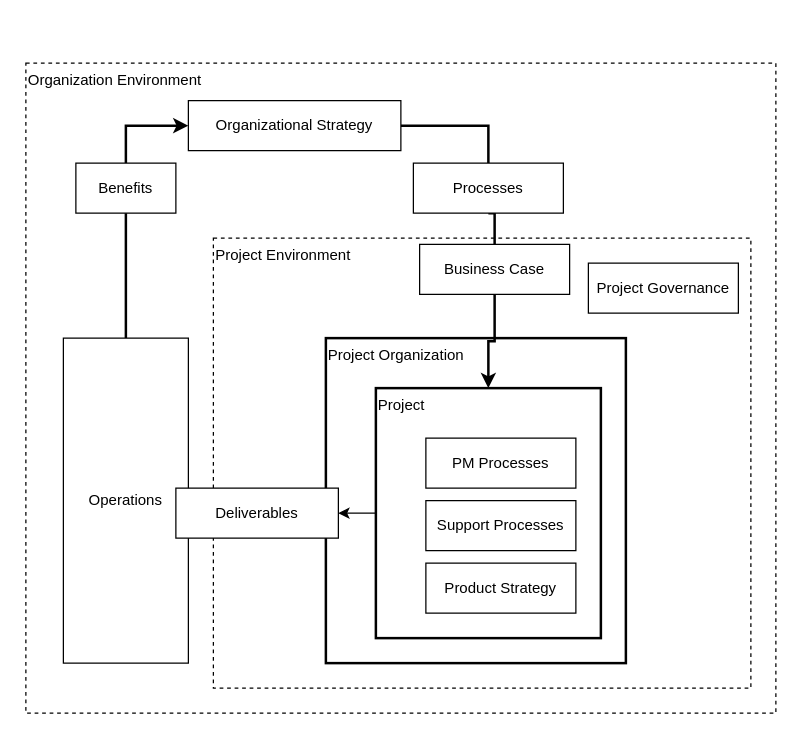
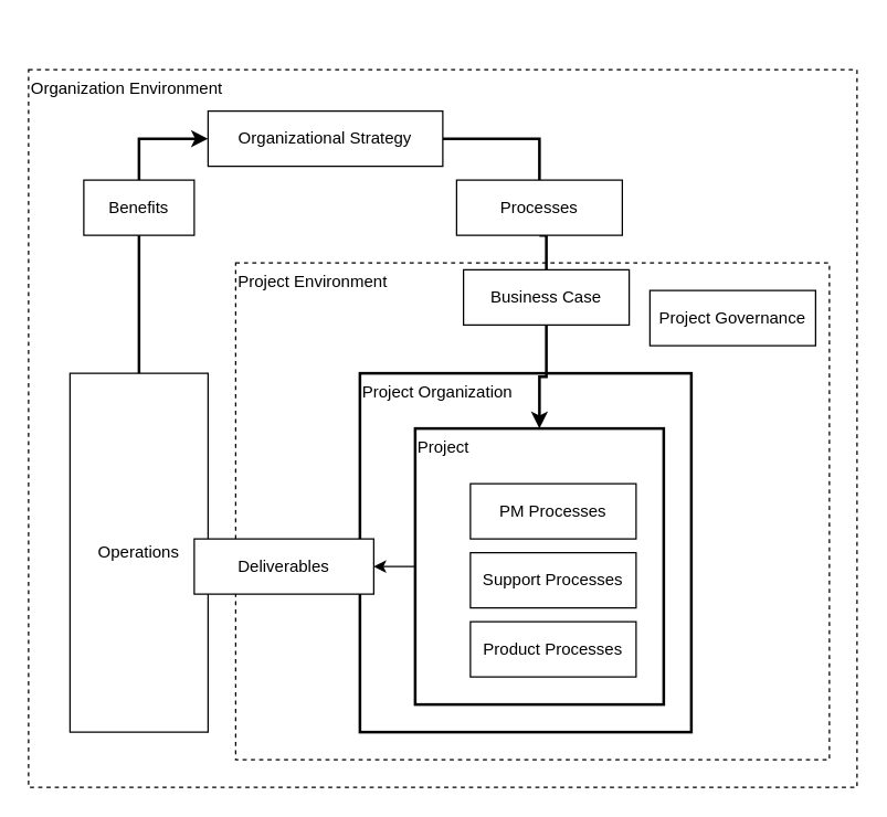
  <mxCell id="0" />
  <mxCell id="1" parent="0" />
  <mxCell id="2" value="Organization Environment" style="whiteSpace=wrap;html=1;verticalAlign=top;align=left;dashed=1;" parent="1" vertex="1"><mxGeometry x="20" y="50" width="600" height="520" as="geometry" /></mxCell>
  <mxCell id="3" value="Project Environment" style="whiteSpace=wrap;html=1;verticalAlign=top;align=left;dashed=1;" parent="1" vertex="1"><mxGeometry x="170" y="190" width="430" height="360" as="geometry" /></mxCell>
  <mxCell id="4" value="Project Organization" style="whiteSpace=wrap;html=1;verticalAlign=top;align=left;strokeWidth=2;" vertex="1" parent="1"><mxGeometry x="260" y="270" width="240" height="260" as="geometry" /></mxCell>
  <mxCell id="5" style="edgeStyle=orthogonalEdgeStyle;rounded=0;orthogonalLoop=1;jettySize=auto;html=1;exitX=0;exitY=0.5;exitDx=0;exitDy=0;entryX=1;entryY=0.5;entryDx=0;entryDy=0;fontColor=#FFFFFF;" edge="1" parent="1" source="6" target="21"><mxGeometry relative="1" as="geometry" /></mxCell>
  <mxCell id="6" value="Project" style="whiteSpace=wrap;html=1;verticalAlign=top;align=left;strokeWidth=2;" parent="1" vertex="1"><mxGeometry x="300" y="310" width="180" height="200" as="geometry" /></mxCell>
  <mxCell id="7" style="edgeStyle=orthogonalEdgeStyle;rounded=0;orthogonalLoop=1;jettySize=auto;html=1;exitX=0.5;exitY=0;exitDx=0;exitDy=0;entryX=0.5;entryY=1;entryDx=0;entryDy=0;endArrow=none;endFill=0;strokeWidth=2;" parent="1" source="8" target="10" edge="1"><mxGeometry relative="1" as="geometry" /></mxCell>
  <mxCell id="8" value="Operations" style="whiteSpace=wrap;html=1;" parent="1" vertex="1"><mxGeometry x="50" y="270" width="100" height="260" as="geometry" /></mxCell>
  <mxCell id="9" style="edgeStyle=orthogonalEdgeStyle;rounded=0;orthogonalLoop=1;jettySize=auto;html=1;exitX=0.5;exitY=0;exitDx=0;exitDy=0;entryX=0;entryY=0.5;entryDx=0;entryDy=0;strokeWidth=2;" parent="1" source="10" target="12" edge="1"><mxGeometry relative="1" as="geometry" /></mxCell>
  <mxCell id="10" value="Benefits&lt;span style=&quot;color: rgba(0, 0, 0, 0); font-family: monospace; font-size: 0px; text-align: start;&quot;&gt;%3CmxGraphModel%3E%3Croot%3E%3CmxCell%20id%3D%220%22%2F%3E%3CmxCell%20id%3D%221%22%20parent%3D%220%22%2F%3E%3CmxCell%20id%3D%222%22%20value%3D%22Operations%22%20style%3D%22whiteSpace%3Dwrap%3Bhtml%3D1%3B%22%20vertex%3D%221%22%20parent%3D%221%22%3E%3CmxGeometry%20x%3D%22100%22%20y%3D%22290%22%20width%3D%22100%22%20height%3D%22260%22%20as%3D%22geometry%22%2F%3E%3C%2FmxCell%3E%3C%2Froot%3E%3C%2FmxGraphModel%3E&lt;/span&gt;" style="whiteSpace=wrap;html=1;" parent="1" vertex="1"><mxGeometry x="60" y="130" width="80" height="40" as="geometry" /></mxCell>
  <mxCell id="11" style="edgeStyle=orthogonalEdgeStyle;rounded=0;orthogonalLoop=1;jettySize=auto;html=1;exitX=1;exitY=0.5;exitDx=0;exitDy=0;entryX=0.5;entryY=0;entryDx=0;entryDy=0;endArrow=none;endFill=0;strokeWidth=2;" parent="1" source="12" target="14" edge="1"><mxGeometry relative="1" as="geometry" /></mxCell>
  <mxCell id="12" value="Organizational Strategy" style="whiteSpace=wrap;html=1;" parent="1" vertex="1"><mxGeometry x="150" y="80" width="170" height="40" as="geometry" /></mxCell>
  <mxCell id="13" style="edgeStyle=orthogonalEdgeStyle;rounded=0;orthogonalLoop=1;jettySize=auto;html=1;exitX=0.5;exitY=1;exitDx=0;exitDy=0;entryX=0.5;entryY=0;entryDx=0;entryDy=0;endArrow=none;endFill=0;strokeWidth=2;" parent="1" source="14" target="16" edge="1"><mxGeometry relative="1" as="geometry" /></mxCell>
  <mxCell id="14" value="Processes" style="whiteSpace=wrap;html=1;" parent="1" vertex="1"><mxGeometry x="330" y="130" width="120" height="40" as="geometry" /></mxCell>
  <mxCell id="15" style="edgeStyle=orthogonalEdgeStyle;rounded=0;orthogonalLoop=1;jettySize=auto;html=1;exitX=0.5;exitY=1;exitDx=0;exitDy=0;entryX=0.5;entryY=0;entryDx=0;entryDy=0;fontColor=#FFFFFF;strokeWidth=2;" edge="1" parent="1" source="16" target="6"><mxGeometry relative="1" as="geometry" /></mxCell>
  <mxCell id="16" value="Business Case" style="whiteSpace=wrap;html=1;" parent="1" vertex="1"><mxGeometry x="335" y="195" width="120" height="40" as="geometry" /></mxCell>
  <mxCell id="17" value="Project Governance" style="whiteSpace=wrap;html=1;" parent="1" vertex="1"><mxGeometry x="470" y="210" width="120" height="40" as="geometry" /></mxCell>
  <mxCell id="18" value="PM Processes" style="whiteSpace=wrap;html=1;" parent="1" vertex="1"><mxGeometry x="340" y="350" width="120" height="40" as="geometry" /></mxCell>
  <mxCell id="19" value="Support Processes" style="whiteSpace=wrap;html=1;" parent="1" vertex="1"><mxGeometry x="340" y="400" width="120" height="40" as="geometry" /></mxCell>
- <mxCell id="20" value="Product Strategy" style="whiteSpace=wrap;html=1;" parent="1" vertex="1"><mxGeometry x="340" y="450" width="120" height="40" as="geometry" /></mxCell>
+ <mxCell id="20" value="Product Processes" style="whiteSpace=wrap;html=1;" parent="1" vertex="1"><mxGeometry x="340" y="450" width="120" height="40" as="geometry" /></mxCell>
  <mxCell id="21" value="Deliverables" style="whiteSpace=wrap;html=1;" parent="1" vertex="1"><mxGeometry x="140" y="390" width="130" height="40" as="geometry" /></mxCell>
  <mxCell id="22" value="External Environment" style="text;html=1;align=left;verticalAlign=middle;resizable=0;points=[];autosize=1;strokeColor=none;fillColor=none;fontColor=#FFFFFF;" vertex="1" parent="1"><mxGeometry x="20" y="20" width="140" height="30" as="geometry" /></mxCell>
